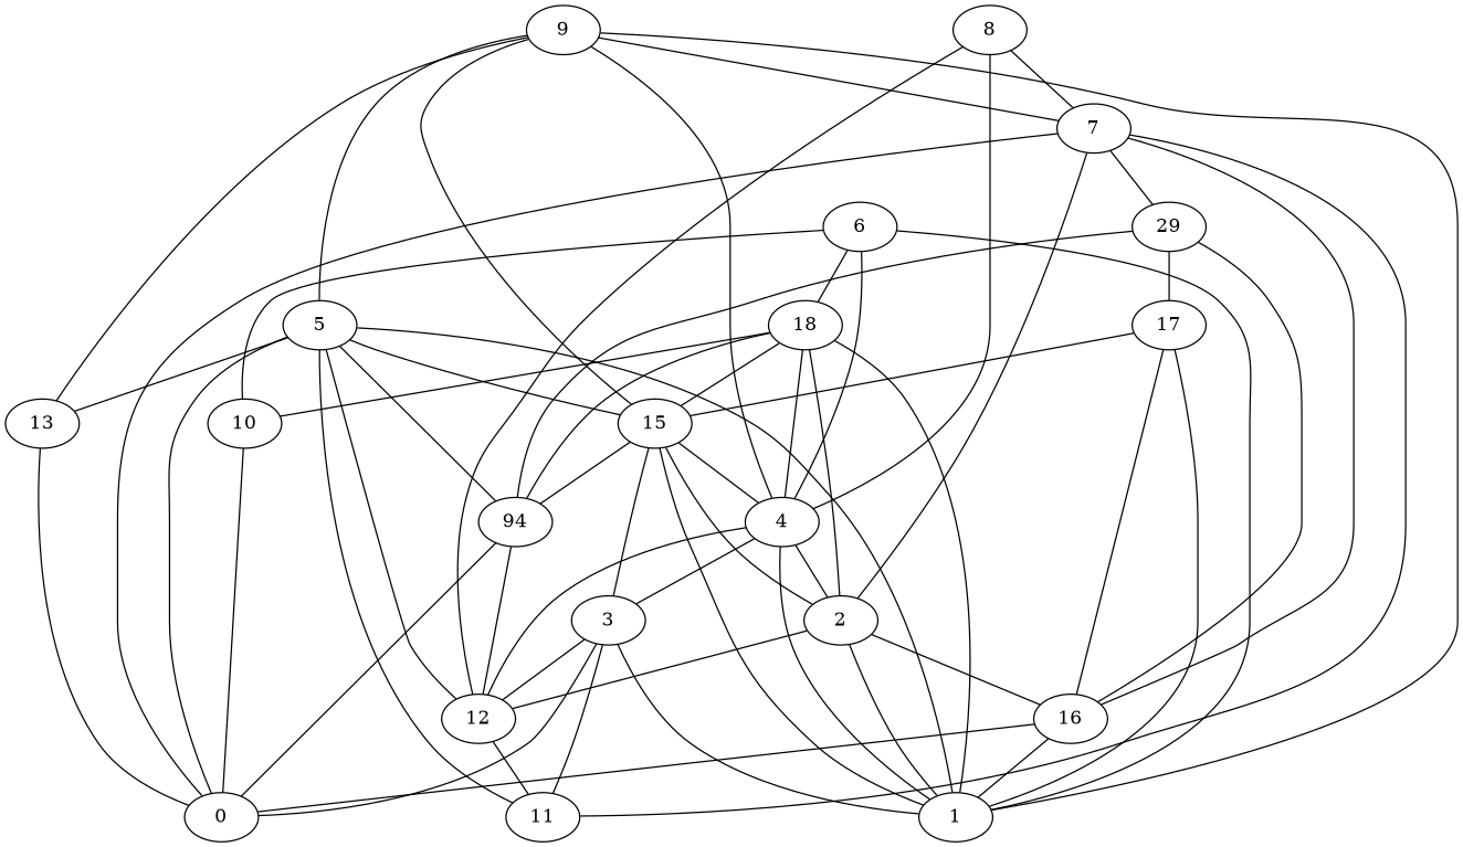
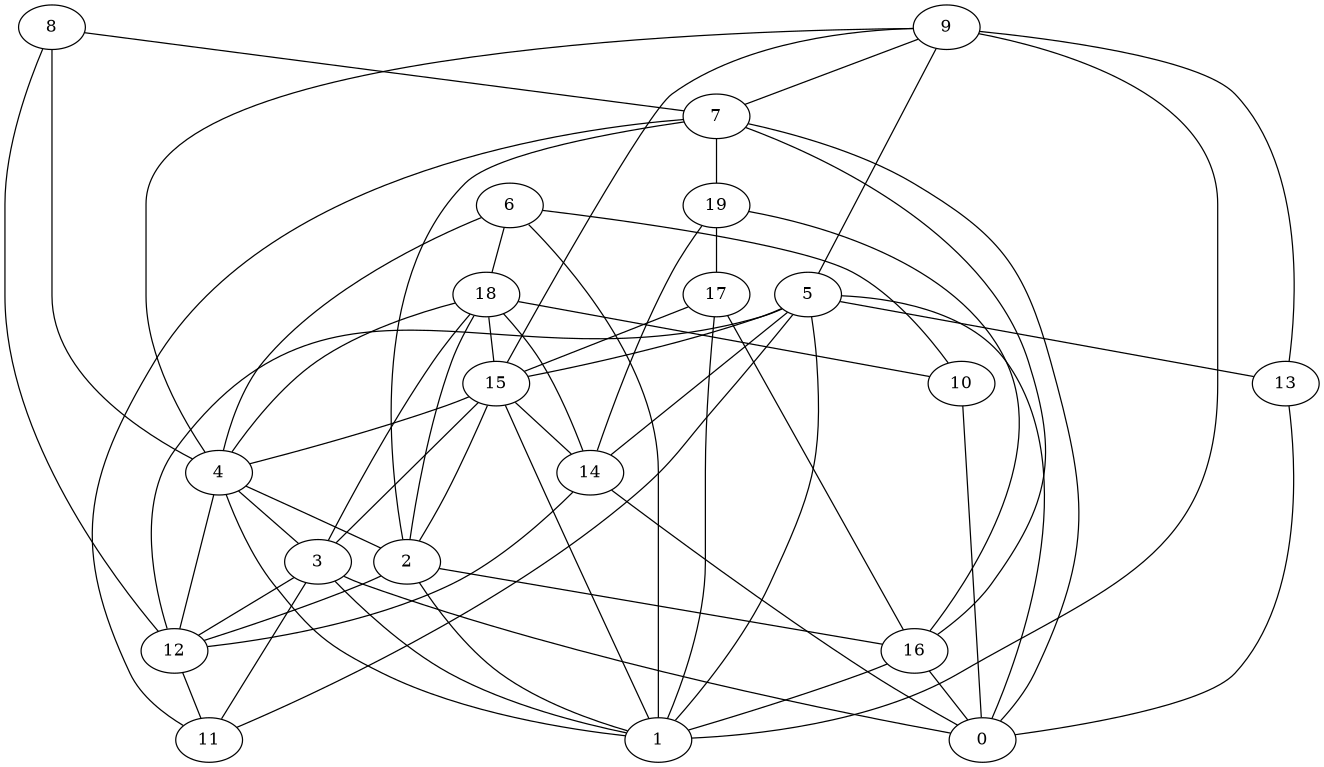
  digraph {
    edge [color=black dir=none]
    18
    10
    1
-   14 [label=94]
+   14
    15
    0
    6
    4
-   19 [label=29]
+   19
    17
    16
    12
    13
    8
    7
    11
    2
    5
    3
    9
    subgraph sub_1 {
      18
      10
      1
      14
      15
      0
      6
      4
      19
      17
      16
      12
      13
      8
      7
      11
      2
      5
      3
      9
    }
    18 -> 10
-   18 -> 1
+   18 -> 3
    18 -> 14
    18 -> 15
    10 -> 0
    14 -> 0
    14 -> 12
    15 -> 1
    15 -> 14
    15 -> 4
    6 -> 18
    6 -> 10
    6 -> 1
    6 -> 4
    4 -> 18
    4 -> 1
    4 -> 12
    4 -> 2
    4 -> 3
    19 -> 14
    19 -> 17
    19 -> 16
    17 -> 1
    17 -> 15
    17 -> 16
    16 -> 1
    16 -> 0
    12 -> 11
    13 -> 0
    8 -> 4
    8 -> 12
    8 -> 7
    7 -> 0
    7 -> 19
    7 -> 16
    7 -> 11
    7 -> 2
    2 -> 18
    2 -> 1
    2 -> 15
    2 -> 16
    2 -> 12
    5 -> 1
    5 -> 14
    5 -> 15
    5 -> 0
    5 -> 12
    5 -> 13
    5 -> 11
    3 -> 1
    3 -> 15
    3 -> 0
    3 -> 12
    3 -> 11
    9 -> 1
    9 -> 15
    9 -> 4
    9 -> 13
    9 -> 7
    9 -> 5
  }
